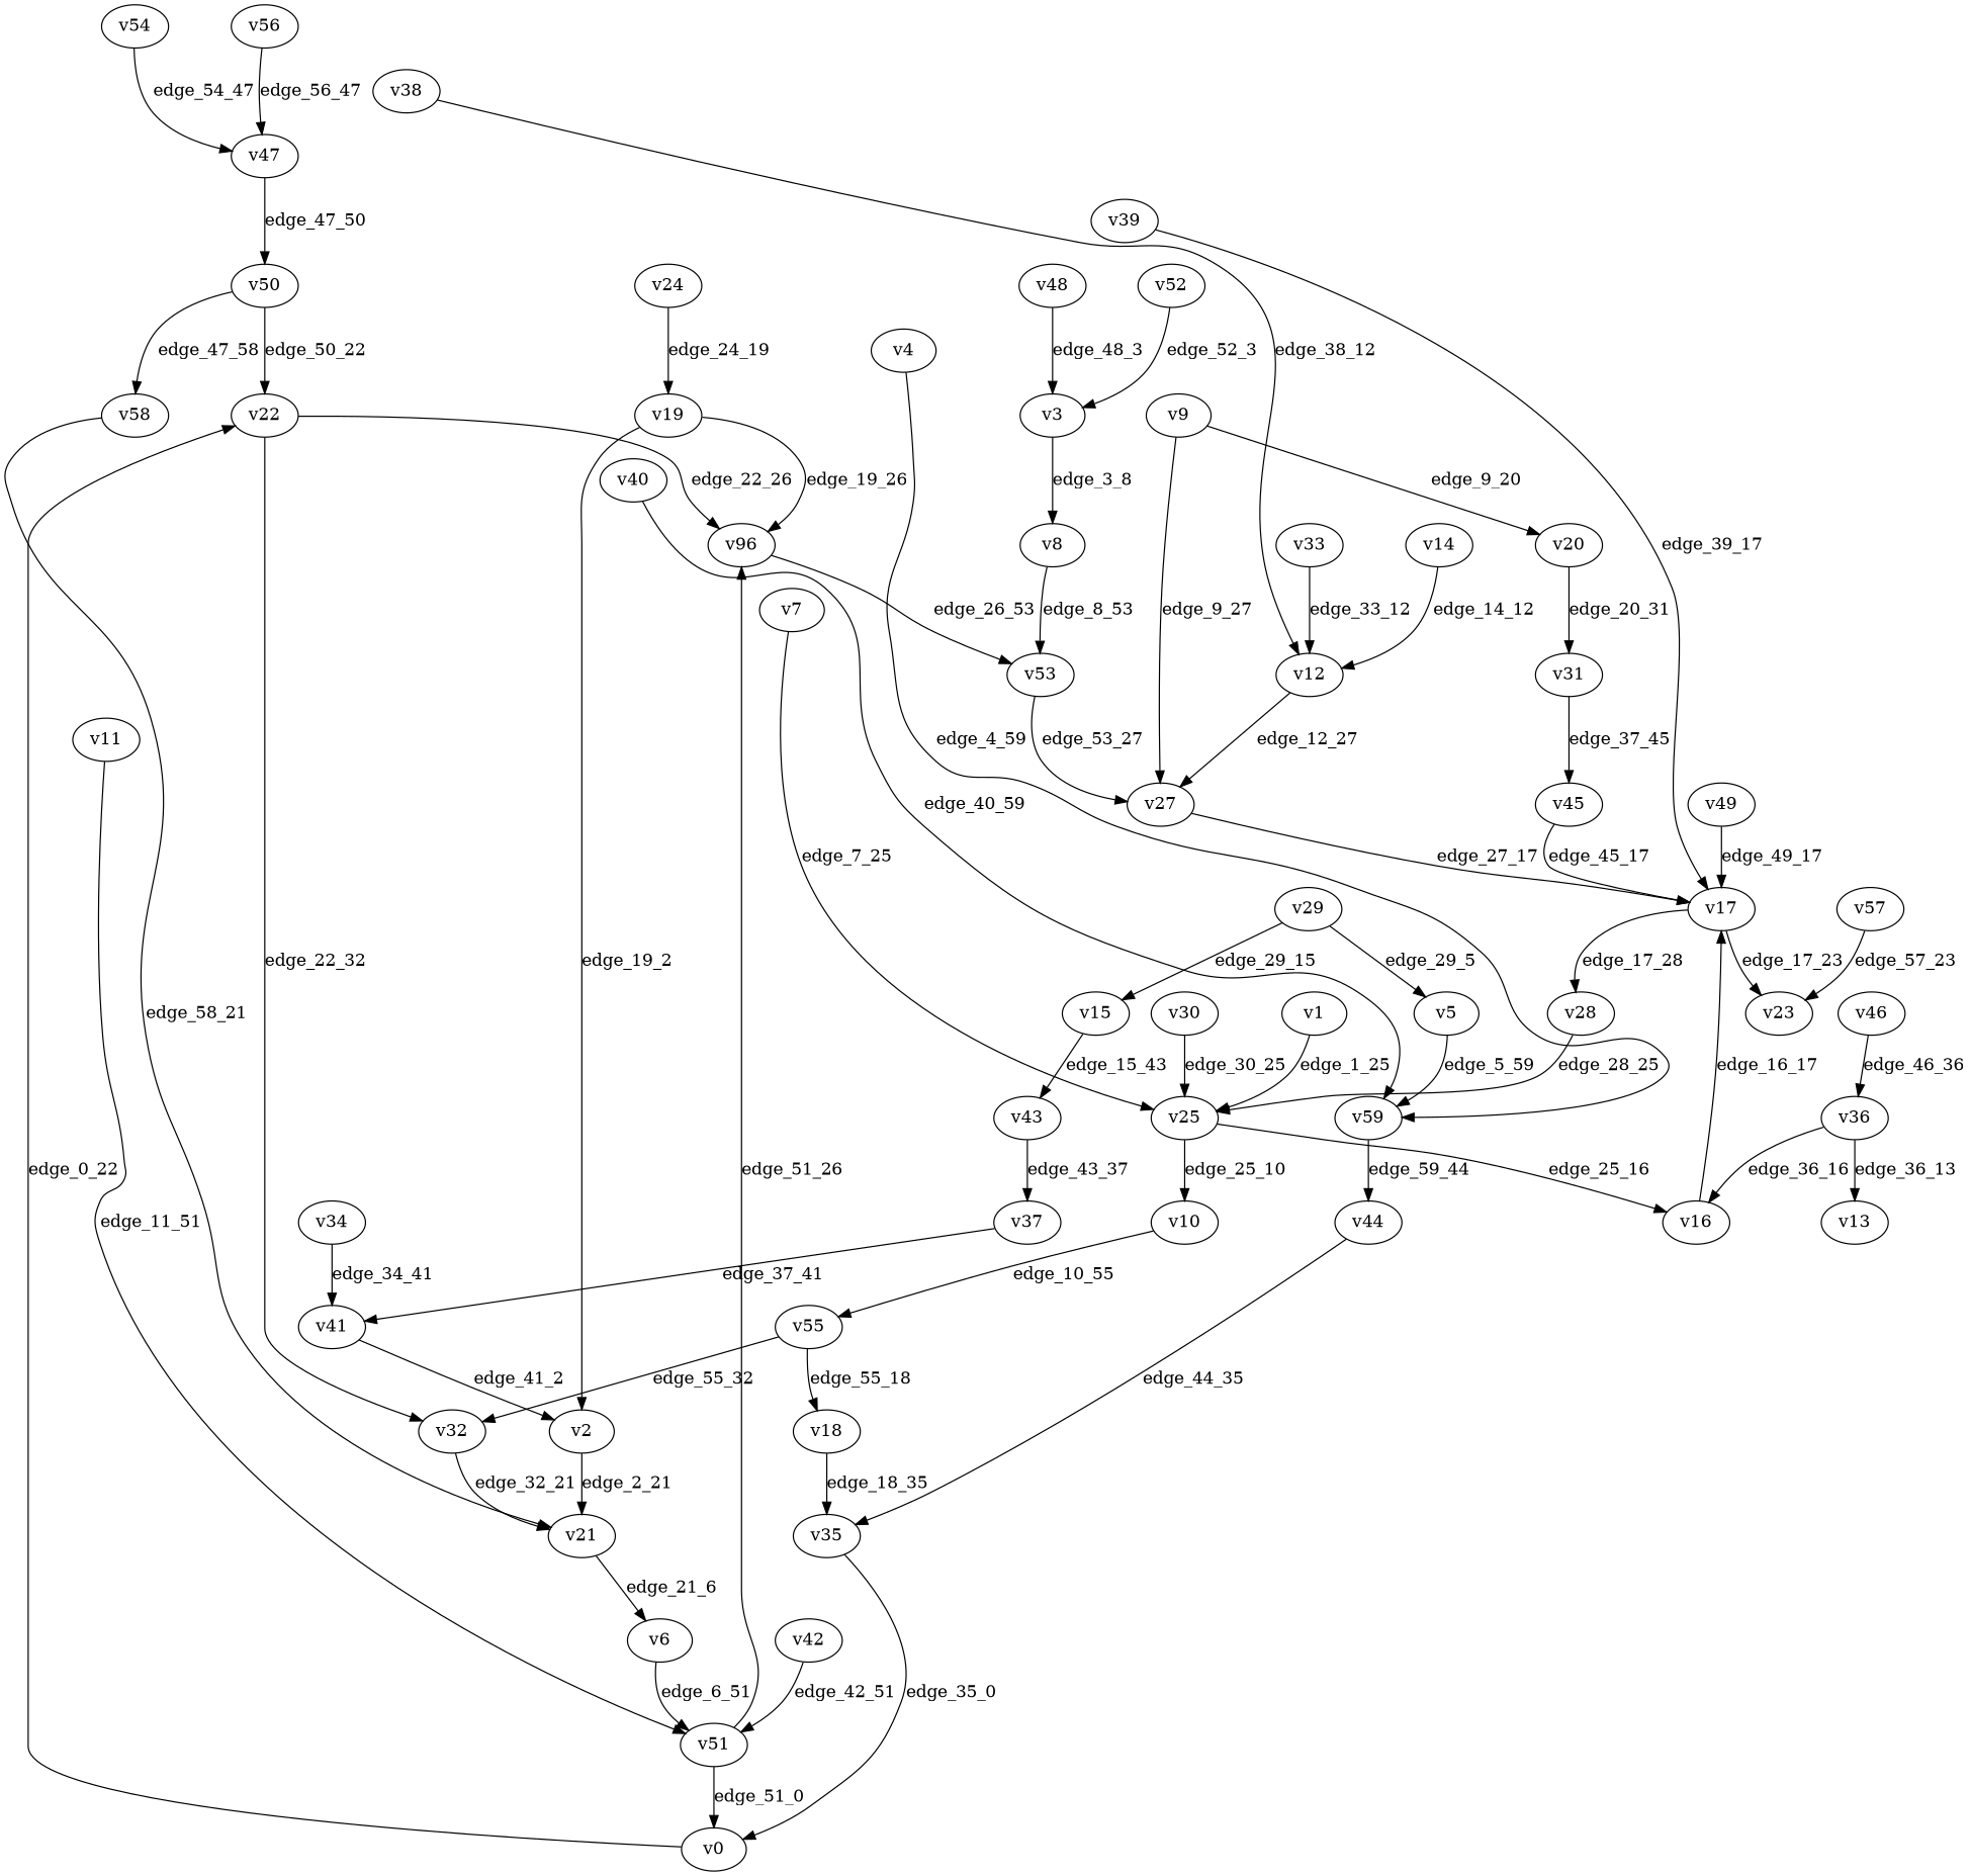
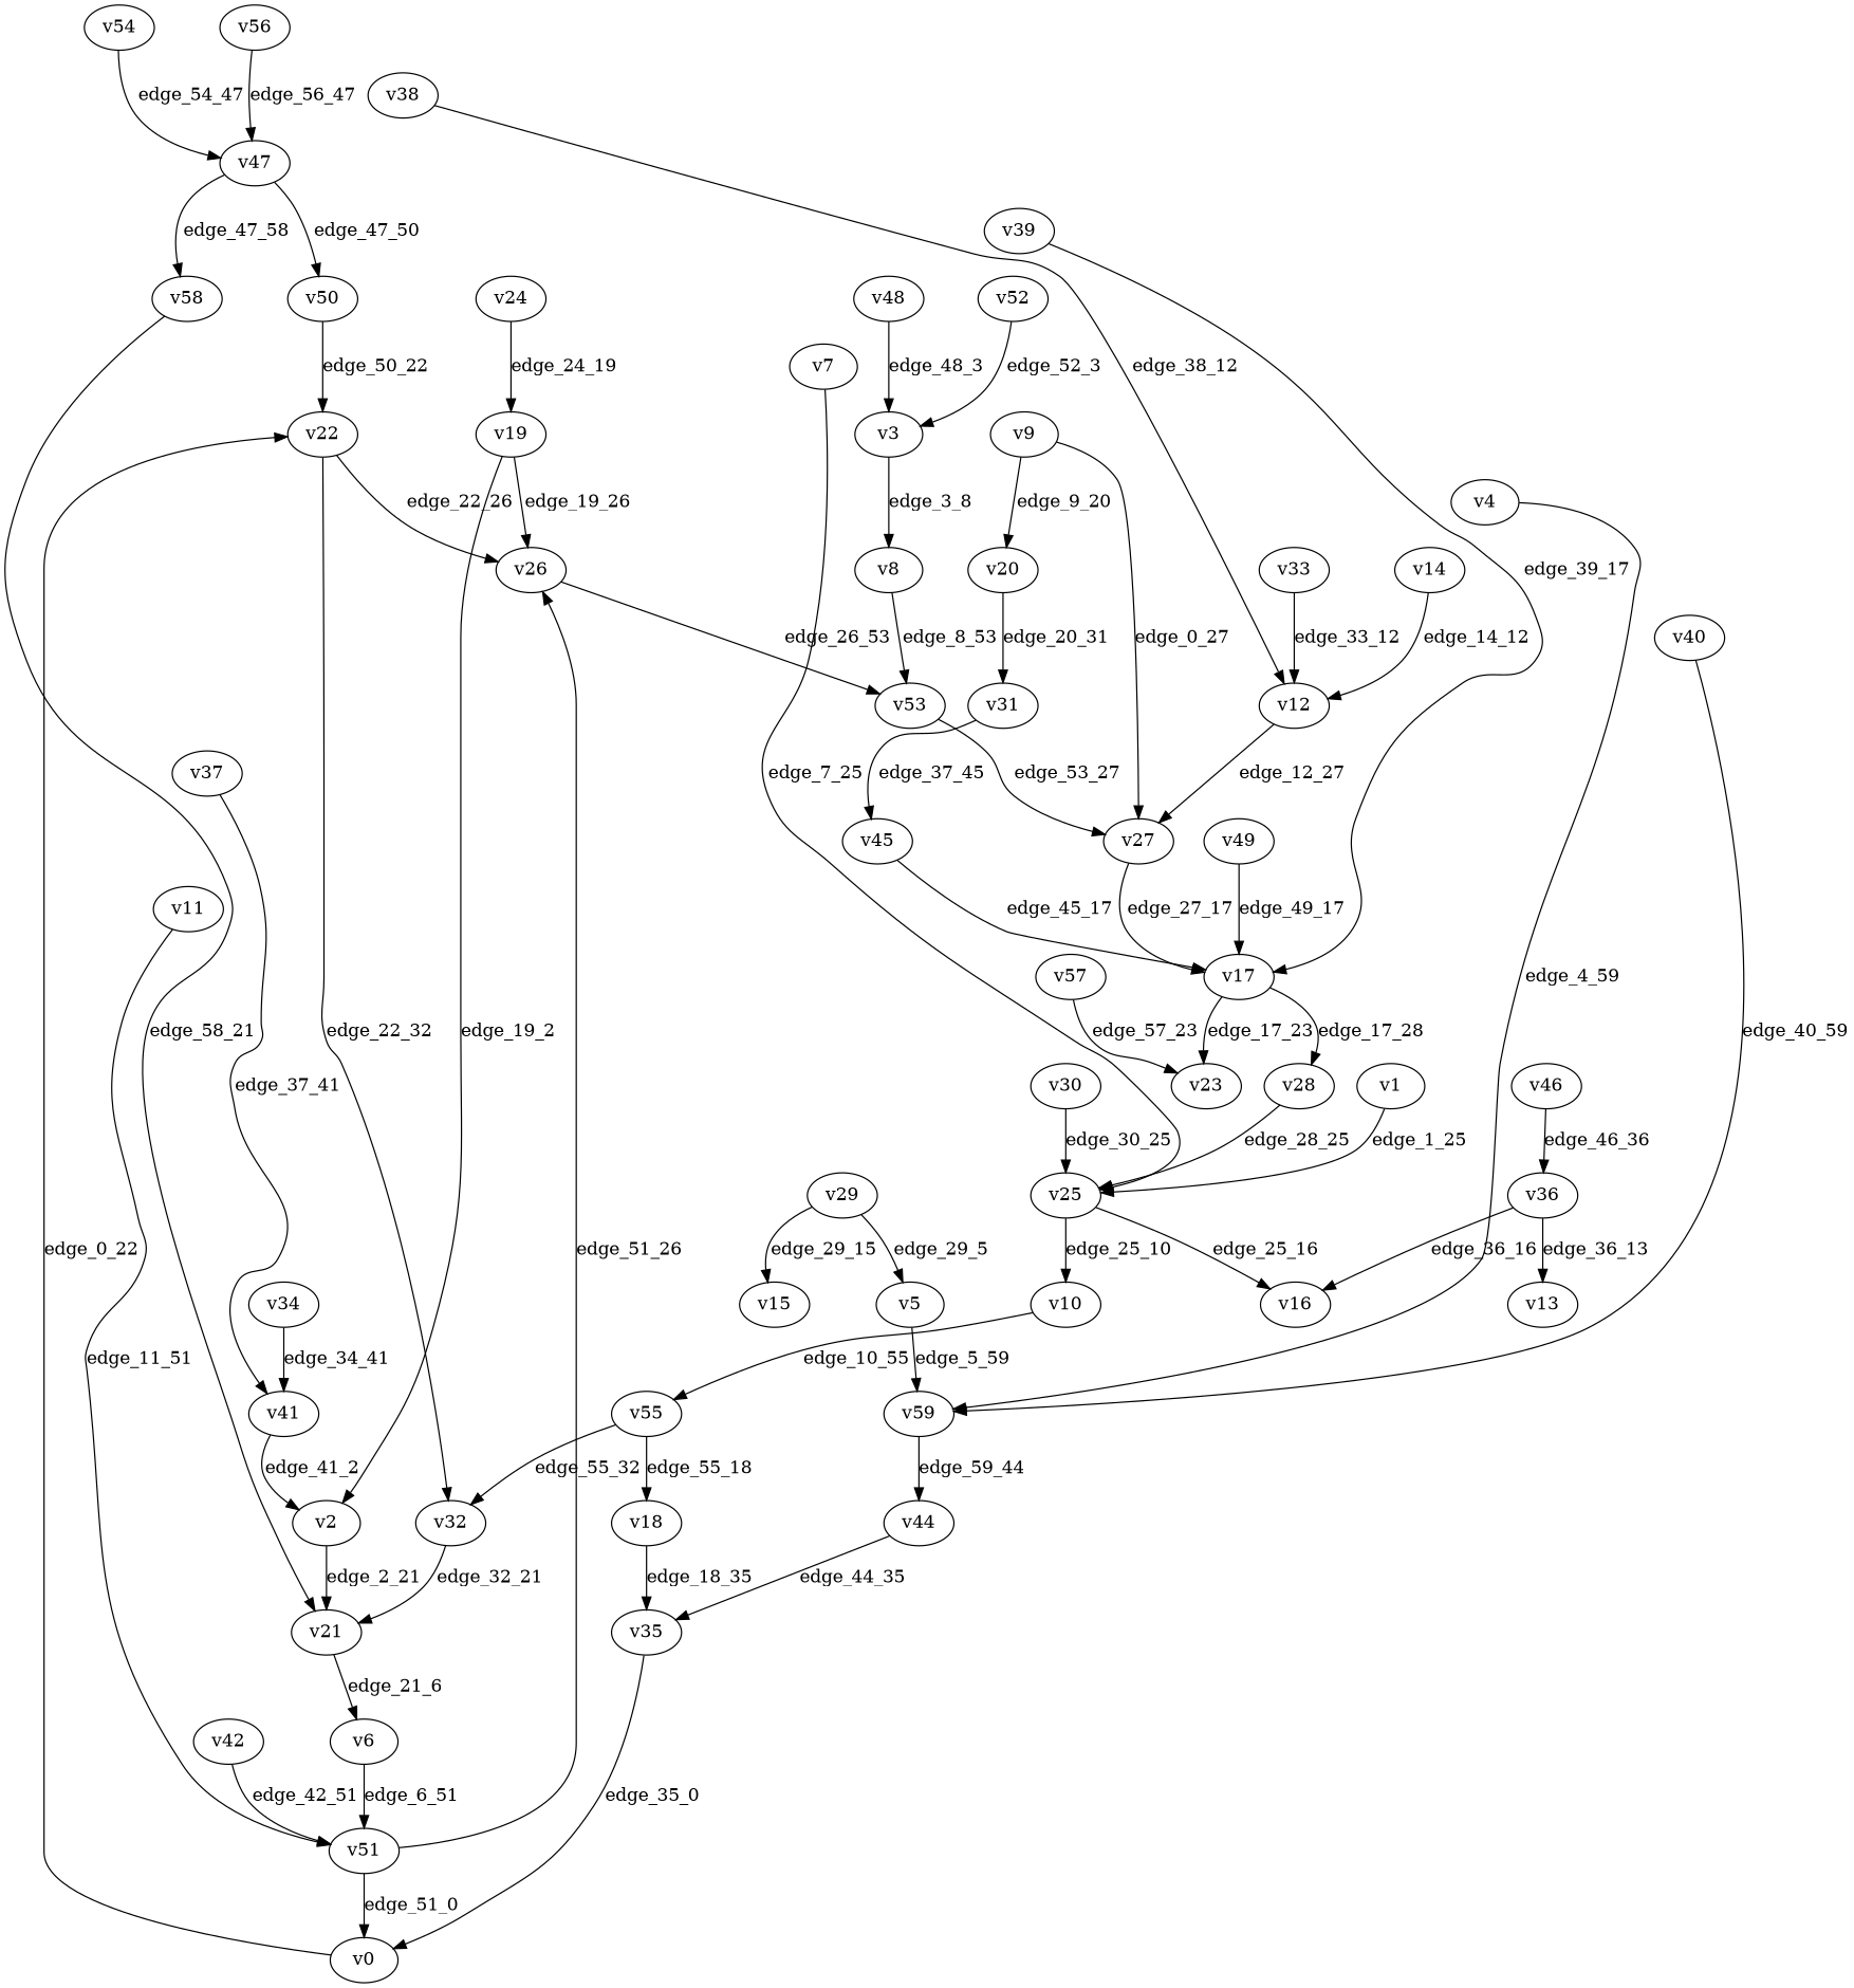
  digraph {
    node [player=-1]
    v22
    v0 [player=0]
-   v26 [player=1 label=v96]
+   v26 [player=1]
    v32 [player=0]
    v1 [player=1]
    v25
    v10 [player=1]
    v16 [player=1]
    v2 [player=1]
    v21
    v6 [player=0]
    v3
    v8 [player=0]
    v53
    v4 [player=1]
    v59
    v44 [player=0]
    v5 [player=1]
    v51
    v7 [player=0]
    v27 [player=0]
    v9
    v20 [player=1]
    v31
    v17
    v55
    v18 [player=0]
    v11 [player=1]
    v12
    v13 [player=1]
    v14 [player=0]
    v15 [player=1]
-   v43
    v37 [player=1]
    v23 [player=0]
    v28 [player=1]
    v35
    v19
    v45 [player=0]
    v24 [player=1]
    v29
    v30 [player=0]
    v33 [player=0]
    v41
    v34 [player=0]
    v36
    v38 [player=0]
    v39 [player=1]
    v40 [player=1]
    v42 [player=0]
    v46 [player=0]
    v47
    v50 [player=1]
    v58 [player=1]
    v48 [player=0]
    v49 [player=1]
    v52 [player=0]
    v54 [player=0]
    v56 [player=1]
    v57
    v22 -> v26 [label=edge_22_26 probability=0.580773]
    v22 -> v32 [label=edge_22_32 probability=0.419227]
    v0 -> v22 [discount=0.691643 label=edge_0_22 weight=1.136532]
    v26 -> v53 [discount=0.800607 label=edge_26_53 weight=-8.827006]
    v32 -> v21 [discount=0.441801 label=edge_32_21 weight=4.248849]
    v1 -> v25 [discount=0.193072 label=edge_1_25 weight=4.434564]
    v25 -> v10 [label=edge_25_10 probability=0.624079]
    v25 -> v16 [label=edge_25_16 probability=0.375921]
    v10 -> v55 [discount=0.689916 label=edge_10_55 weight=0.988167]
-   v16 -> v17 [discount=0.706957 label=edge_16_17 weight=-0.741161]
    v2 -> v21 [discount=0.192482 label=edge_2_21 weight=9.664270]
    v21 -> v6 [label=edge_21_6 probability=1.000000]
    v6 -> v51 [discount=0.808003 label=edge_6_51 weight=7.997163]
    v3 -> v8 [label=edge_3_8 probability=1.000000]
    v8 -> v53 [discount=0.802148 label=edge_8_53 weight=-4.067706]
    v53 -> v27 [label=edge_53_27 probability=1.000000]
    v4 -> v59 [discount=0.701631 label=edge_4_59 weight=0.084783]
    v59 -> v44 [label=edge_59_44 probability=1.000000]
    v44 -> v35 [discount=0.815767 label=edge_44_35 weight=-2.240699]
    v5 -> v59 [discount=0.358900 label=edge_5_59 weight=-0.143496]
    v51 -> v0 [label=edge_51_0 probability=0.523701]
    v51 -> v26 [label=edge_51_26 probability=0.476299]
    v7 -> v25 [discount=0.161991 label=edge_7_25 weight=-3.798701]
    v27 -> v17 [discount=0.632331 label=edge_27_17 weight=-8.340992]
-   v9 -> v27 [label=edge_9_27 probability=0.300471]
+   v9 -> v27 [label=edge_0_27 probability=0.300471]
    v9 -> v20 [label=edge_9_20 probability=0.699529]
    v20 -> v31 [discount=0.284389 label=edge_20_31 weight=7.628712]
    v31 -> v45 [label=edge_37_45 probability=1.000000]
    v17 -> v23 [label=edge_17_23 probability=0.329341]
    v17 -> v28 [label=edge_17_28 probability=0.670659]
    v55 -> v32 [label=edge_55_32 probability=0.590275]
    v55 -> v18 [label=edge_55_18 probability=0.409725]
    v18 -> v35 [discount=0.838778 label=edge_18_35 weight=6.666410]
    v11 -> v51 [discount=0.315068 label=edge_11_51 weight=0.153798]
    v12 -> v27 [label=edge_12_27 probability=1.000000]
    v14 -> v12 [discount=0.391589 label=edge_14_12 weight=4.797710]
-   v15 -> v43 [discount=0.706355 label=edge_15_43 weight=-2.070964]
-   v43 -> v37 [label=edge_43_37 probability=1.000000]
    v37 -> v41 [discount=0.782677 label=edge_37_41 weight=-2.487775]
    v28 -> v25 [discount=0.639032 label=edge_28_25 weight=-6.927734]
    v35 -> v0 [label=edge_35_0 probability=1.000000]
    v19 -> v26 [label=edge_19_26 probability=0.501384]
    v19 -> v2 [label=edge_19_2 probability=0.498616]
    v45 -> v17 [discount=0.348416 label=edge_45_17 weight=-3.888829]
    v24 -> v19 [discount=0.858531 label=edge_24_19 weight=4.557781]
    v29 -> v5 [label=edge_29_5 probability=0.533222]
    v29 -> v15 [label=edge_29_15 probability=0.466778]
    v30 -> v25 [discount=0.739131 label=edge_30_25 weight=6.983672]
    v33 -> v12 [discount=0.479589 label=edge_33_12 weight=6.710584]
    v41 -> v2 [label=edge_41_2 probability=1.000000]
    v34 -> v41 [discount=0.291156 label=edge_34_41 weight=7.714313]
    v36 -> v16 [label=edge_36_16 probability=0.366099]
    v36 -> v13 [label=edge_36_13 probability=0.633901]
    v38 -> v12 [discount=0.763781 label=edge_38_12 weight=-9.489855]
    v39 -> v17 [discount=0.621905 label=edge_39_17 weight=-3.659254]
    v40 -> v59 [discount=0.691893 label=edge_40_59 weight=-2.419505]
    v42 -> v51 [discount=0.445620 label=edge_42_51 weight=6.969951]
    v46 -> v36 [discount=0.687445 label=edge_46_36 weight=1.913326]
    v47 -> v50 [label=edge_47_50 probability=0.387610]
-   v50 -> v58 [label=edge_47_58 probability=0.612390]
+   v47 -> v58 [label=edge_47_58 probability=0.612390]
    v50 -> v22 [discount=0.103191 label=edge_50_22 weight=3.775806]
    v58 -> v21 [discount=0.479806 label=edge_58_21 weight=-0.969723]
    v48 -> v3 [discount=0.841223 label=edge_48_3 weight=7.778209]
    v49 -> v17 [discount=0.751337 label=edge_49_17 weight=6.081861]
    v52 -> v3 [discount=0.246626 label=edge_52_3 weight=6.171709]
    v54 -> v47 [discount=0.478423 label=edge_54_47 weight=5.923567]
    v56 -> v47 [discount=0.218468 label=edge_56_47 weight=6.104084]
    v57 -> v23 [label=edge_57_23 probability=1.000000]
  }
